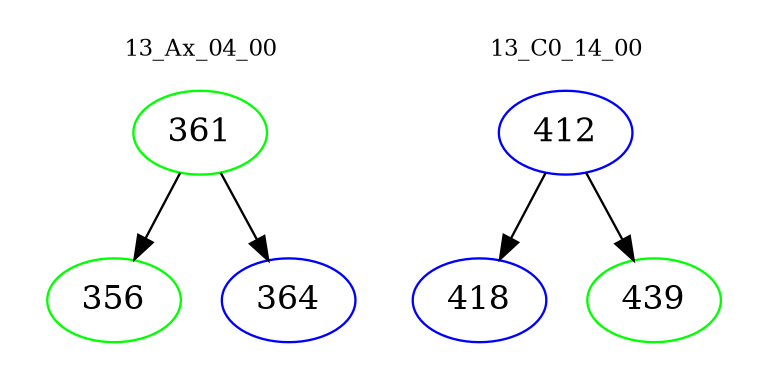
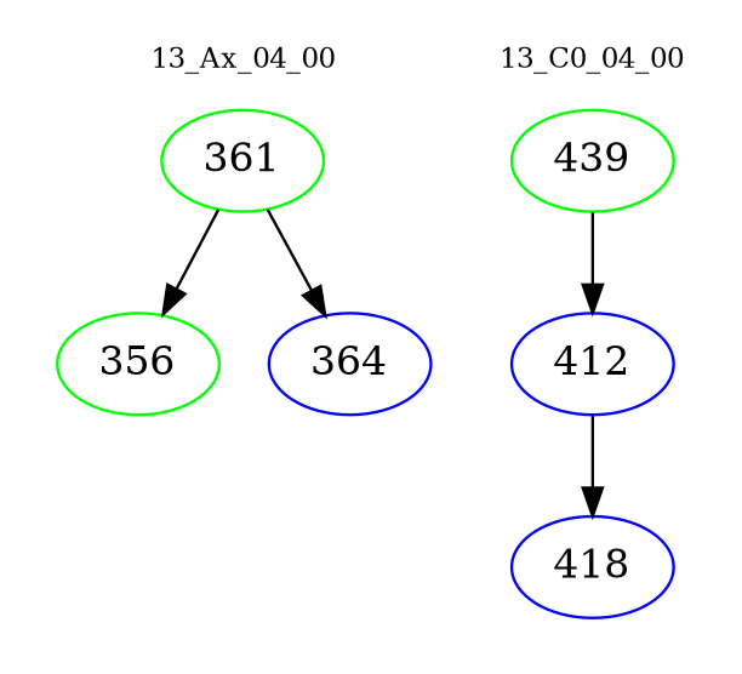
  digraph {
    node [color=green]
    edge [color=black]
    n1 [label=361]
    n2 [label=356]
    n3 [color=blue label=364]
    n4 [color=blue label=412]
    n5 [color=blue label=418]
    n6 [label=439]
    subgraph cluster_1 {
      color=white
      fontsize=10
      label="13_Ax_04_00"
      n1
      n2
      n3
    }
    subgraph cluster_2 {
      color=white
      fontsize=10
-     label="13_C0_14_00"
+     label="13_C0_04_00"
      n4
      n5
      n6
    }
    n1 -> n2
    n1 -> n3
    n4 -> n5
-   n4 -> n6
+   n6 -> n4
  }
